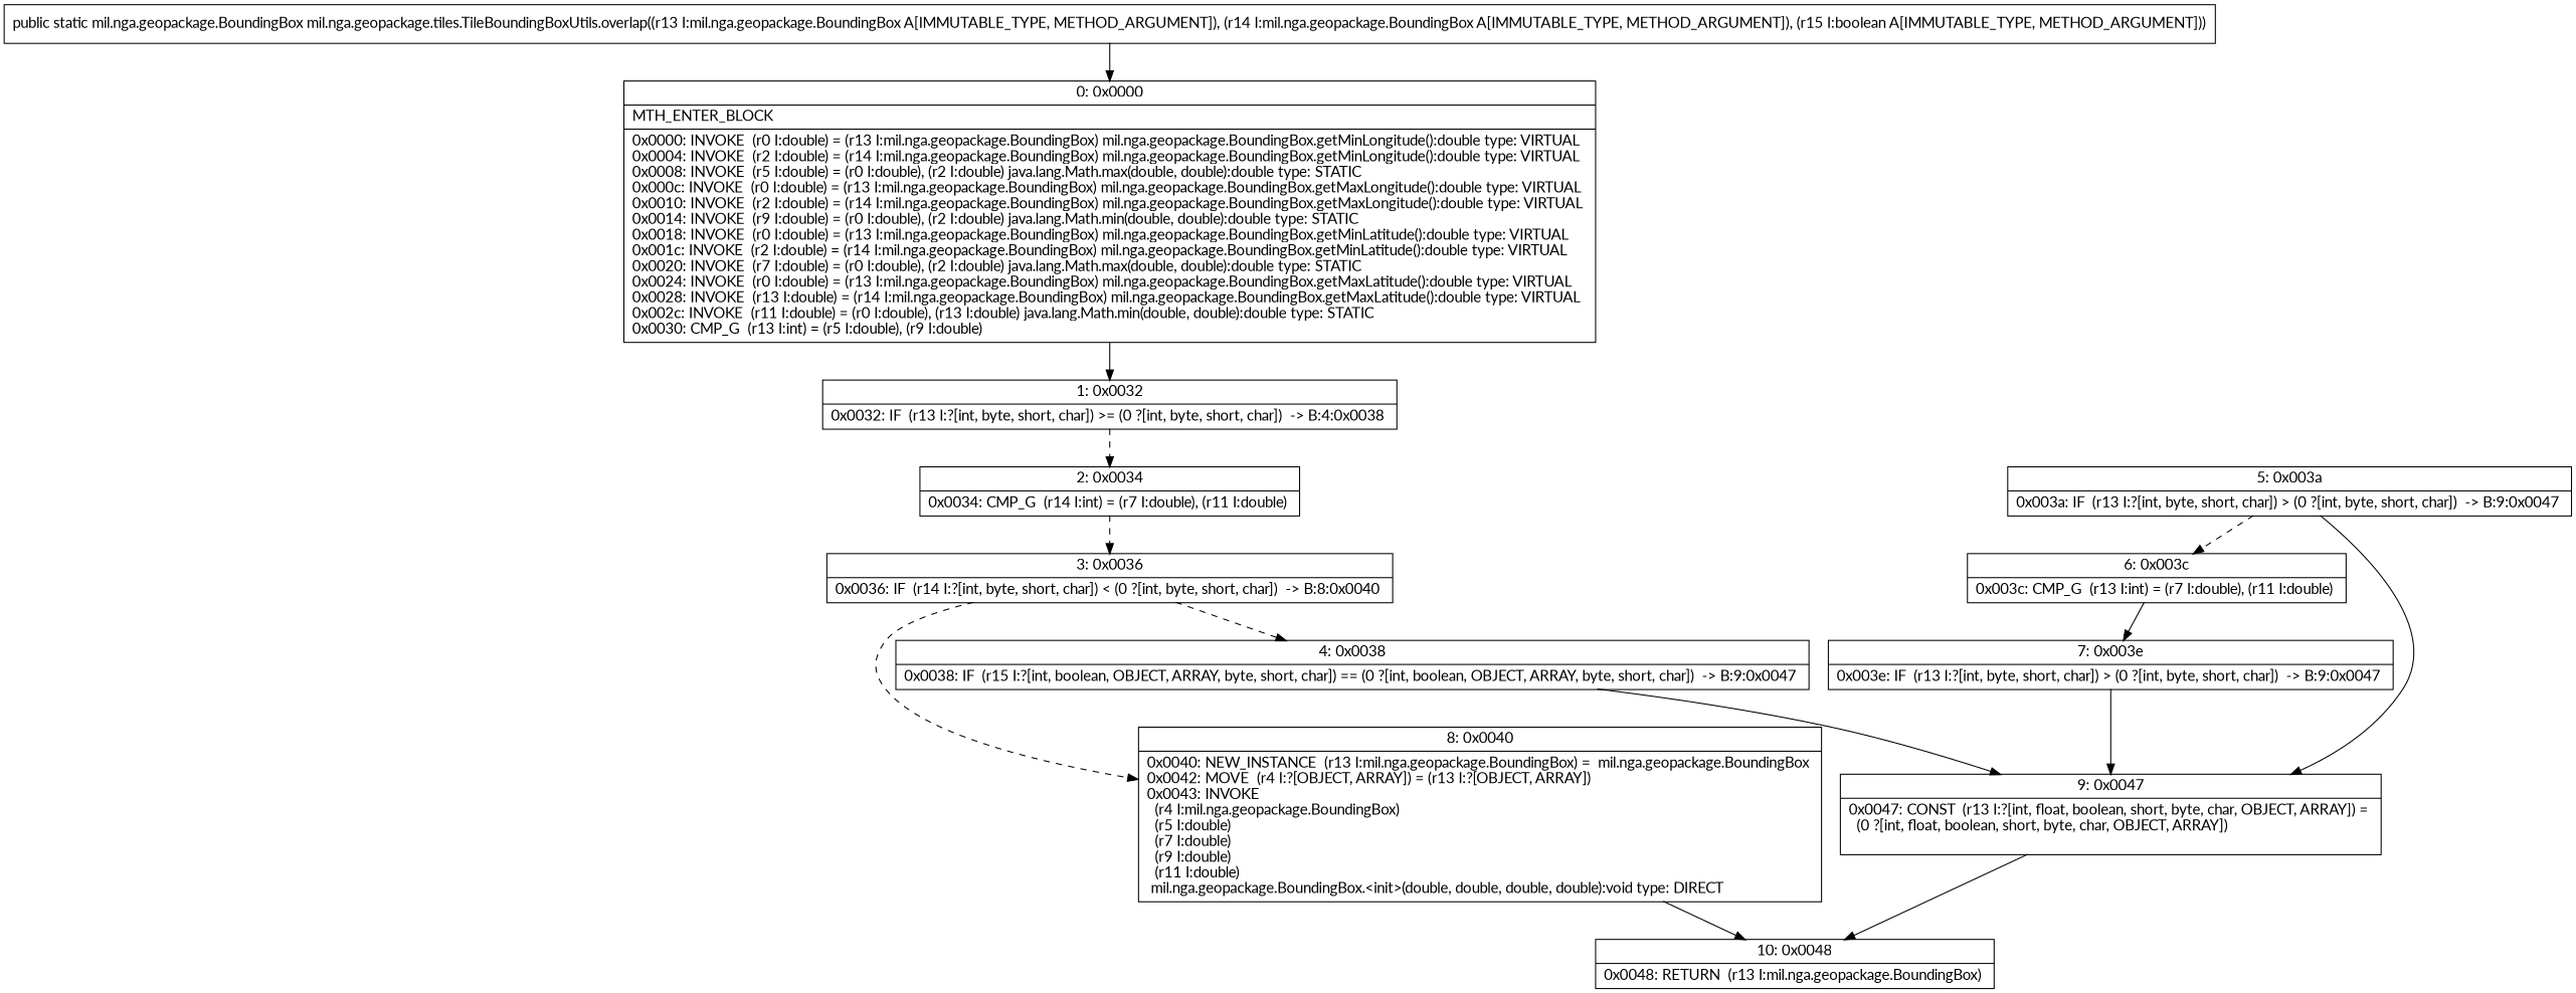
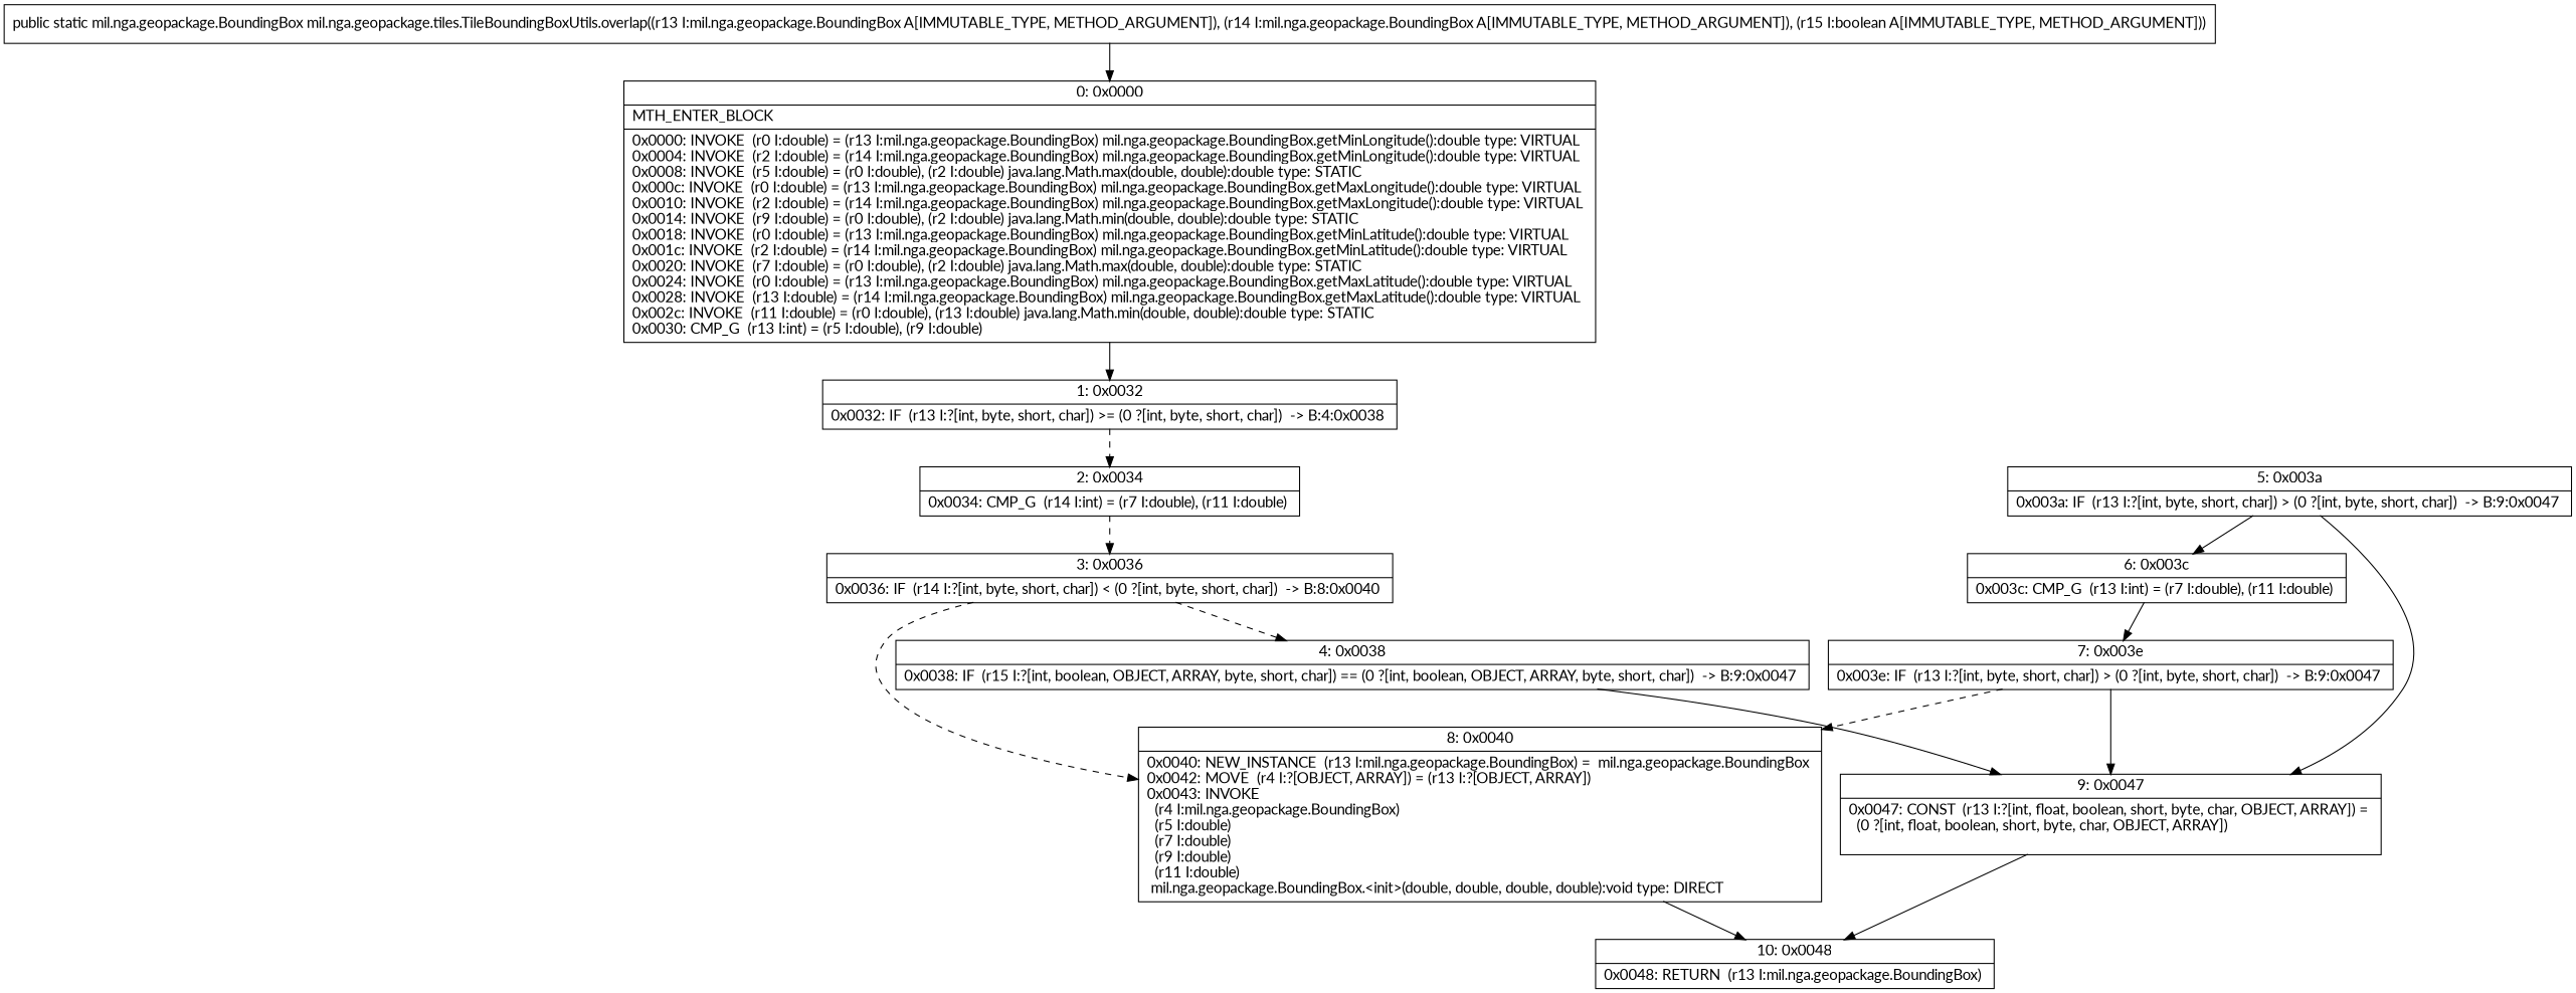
  digraph {
    fontname=Lato
    node [fontname=Lato shape=record]
    edge [fontname=Lato]
    n1 [label="{0\:\ 0x0000|MTH_ENTER_BLOCK\l|0x0000: INVOKE  (r0 I:double) = (r13 I:mil.nga.geopackage.BoundingBox) mil.nga.geopackage.BoundingBox.getMinLongitude():double type: VIRTUAL \l0x0004: INVOKE  (r2 I:double) = (r14 I:mil.nga.geopackage.BoundingBox) mil.nga.geopackage.BoundingBox.getMinLongitude():double type: VIRTUAL \l0x0008: INVOKE  (r5 I:double) = (r0 I:double), (r2 I:double) java.lang.Math.max(double, double):double type: STATIC \l0x000c: INVOKE  (r0 I:double) = (r13 I:mil.nga.geopackage.BoundingBox) mil.nga.geopackage.BoundingBox.getMaxLongitude():double type: VIRTUAL \l0x0010: INVOKE  (r2 I:double) = (r14 I:mil.nga.geopackage.BoundingBox) mil.nga.geopackage.BoundingBox.getMaxLongitude():double type: VIRTUAL \l0x0014: INVOKE  (r9 I:double) = (r0 I:double), (r2 I:double) java.lang.Math.min(double, double):double type: STATIC \l0x0018: INVOKE  (r0 I:double) = (r13 I:mil.nga.geopackage.BoundingBox) mil.nga.geopackage.BoundingBox.getMinLatitude():double type: VIRTUAL \l0x001c: INVOKE  (r2 I:double) = (r14 I:mil.nga.geopackage.BoundingBox) mil.nga.geopackage.BoundingBox.getMinLatitude():double type: VIRTUAL \l0x0020: INVOKE  (r7 I:double) = (r0 I:double), (r2 I:double) java.lang.Math.max(double, double):double type: STATIC \l0x0024: INVOKE  (r0 I:double) = (r13 I:mil.nga.geopackage.BoundingBox) mil.nga.geopackage.BoundingBox.getMaxLatitude():double type: VIRTUAL \l0x0028: INVOKE  (r13 I:double) = (r14 I:mil.nga.geopackage.BoundingBox) mil.nga.geopackage.BoundingBox.getMaxLatitude():double type: VIRTUAL \l0x002c: INVOKE  (r11 I:double) = (r0 I:double), (r13 I:double) java.lang.Math.min(double, double):double type: STATIC \l0x0030: CMP_G  (r13 I:int) = (r5 I:double), (r9 I:double) \l}"]
    n2 [label="{1\:\ 0x0032|0x0032: IF  (r13 I:?[int, byte, short, char]) \>= (0 ?[int, byte, short, char])  \-\> B:4:0x0038 \l}"]
    n3 [label="{2\:\ 0x0034|0x0034: CMP_G  (r14 I:int) = (r7 I:double), (r11 I:double) \l}"]
    n4 [label="{3\:\ 0x0036|0x0036: IF  (r14 I:?[int, byte, short, char]) \< (0 ?[int, byte, short, char])  \-\> B:8:0x0040 \l}"]
    n5 [label="{4\:\ 0x0038|0x0038: IF  (r15 I:?[int, boolean, OBJECT, ARRAY, byte, short, char]) == (0 ?[int, boolean, OBJECT, ARRAY, byte, short, char])  \-\> B:9:0x0047 \l}"]
    n6 [label="{9\:\ 0x0047|0x0047: CONST  (r13 I:?[int, float, boolean, short, byte, char, OBJECT, ARRAY]) = \l  (0 ?[int, float, boolean, short, byte, char, OBJECT, ARRAY])\l \l}"]
    n7 [label="{8\:\ 0x0040|0x0040: NEW_INSTANCE  (r13 I:mil.nga.geopackage.BoundingBox) =  mil.nga.geopackage.BoundingBox \l0x0042: MOVE  (r4 I:?[OBJECT, ARRAY]) = (r13 I:?[OBJECT, ARRAY]) \l0x0043: INVOKE  \l  (r4 I:mil.nga.geopackage.BoundingBox)\l  (r5 I:double)\l  (r7 I:double)\l  (r9 I:double)\l  (r11 I:double)\l mil.nga.geopackage.BoundingBox.\<init\>(double, double, double, double):void type: DIRECT \l}"]
    n8 [label="{10\:\ 0x0048|0x0048: RETURN  (r13 I:mil.nga.geopackage.BoundingBox) \l}"]
    n9 [label="{5\:\ 0x003a|0x003a: IF  (r13 I:?[int, byte, short, char]) \> (0 ?[int, byte, short, char])  \-\> B:9:0x0047 \l}"]
    n10 [label="{6\:\ 0x003c|0x003c: CMP_G  (r13 I:int) = (r7 I:double), (r11 I:double) \l}"]
    n11 [label="{7\:\ 0x003e|0x003e: IF  (r13 I:?[int, byte, short, char]) \> (0 ?[int, byte, short, char])  \-\> B:9:0x0047 \l}"]
    n12 [label="{public static mil.nga.geopackage.BoundingBox mil.nga.geopackage.tiles.TileBoundingBoxUtils.overlap((r13 I:mil.nga.geopackage.BoundingBox A[IMMUTABLE_TYPE, METHOD_ARGUMENT]), (r14 I:mil.nga.geopackage.BoundingBox A[IMMUTABLE_TYPE, METHOD_ARGUMENT]), (r15 I:boolean A[IMMUTABLE_TYPE, METHOD_ARGUMENT])) }"]
    n1 -> n2
    n2 -> n3 [style=dashed]
    n3 -> n4 [style=dashed]
    n4 -> n5 [style=dashed]
    n4 -> n7 [style=dashed]
    n5 -> n6
    n6 -> n8
    n7 -> n8
    n9 -> n6
-   n9 -> n10 [style=dashed]
+   n9 -> n10 [style=solid]
    n10 -> n11
    n11 -> n6
+   n11 -> n7 [style=dashed]
    n12 -> n1
  }
